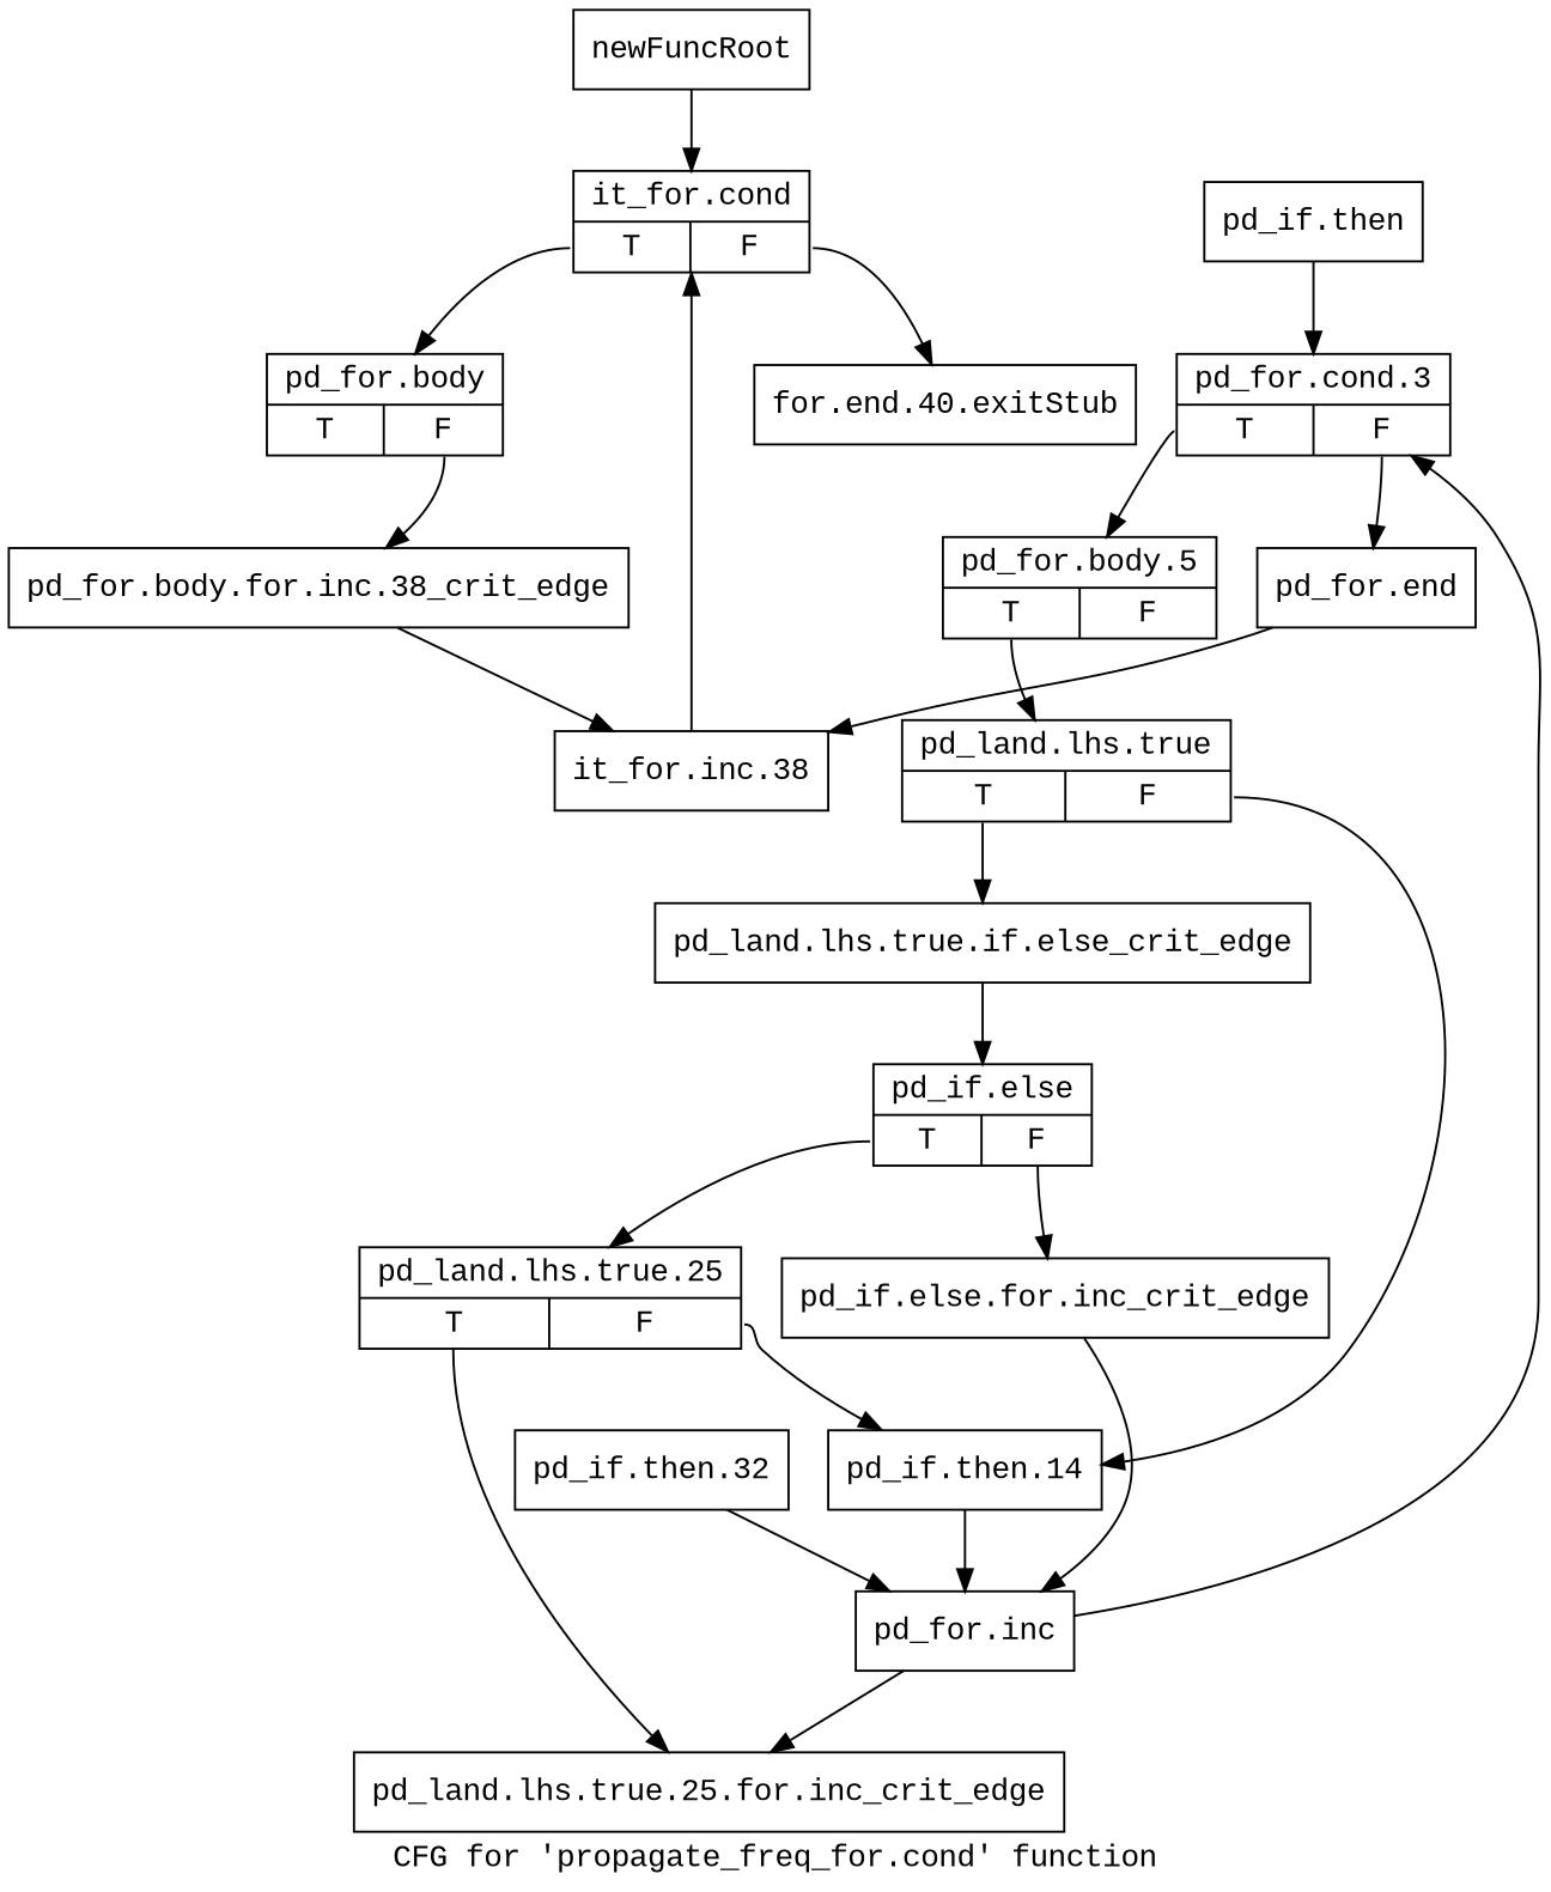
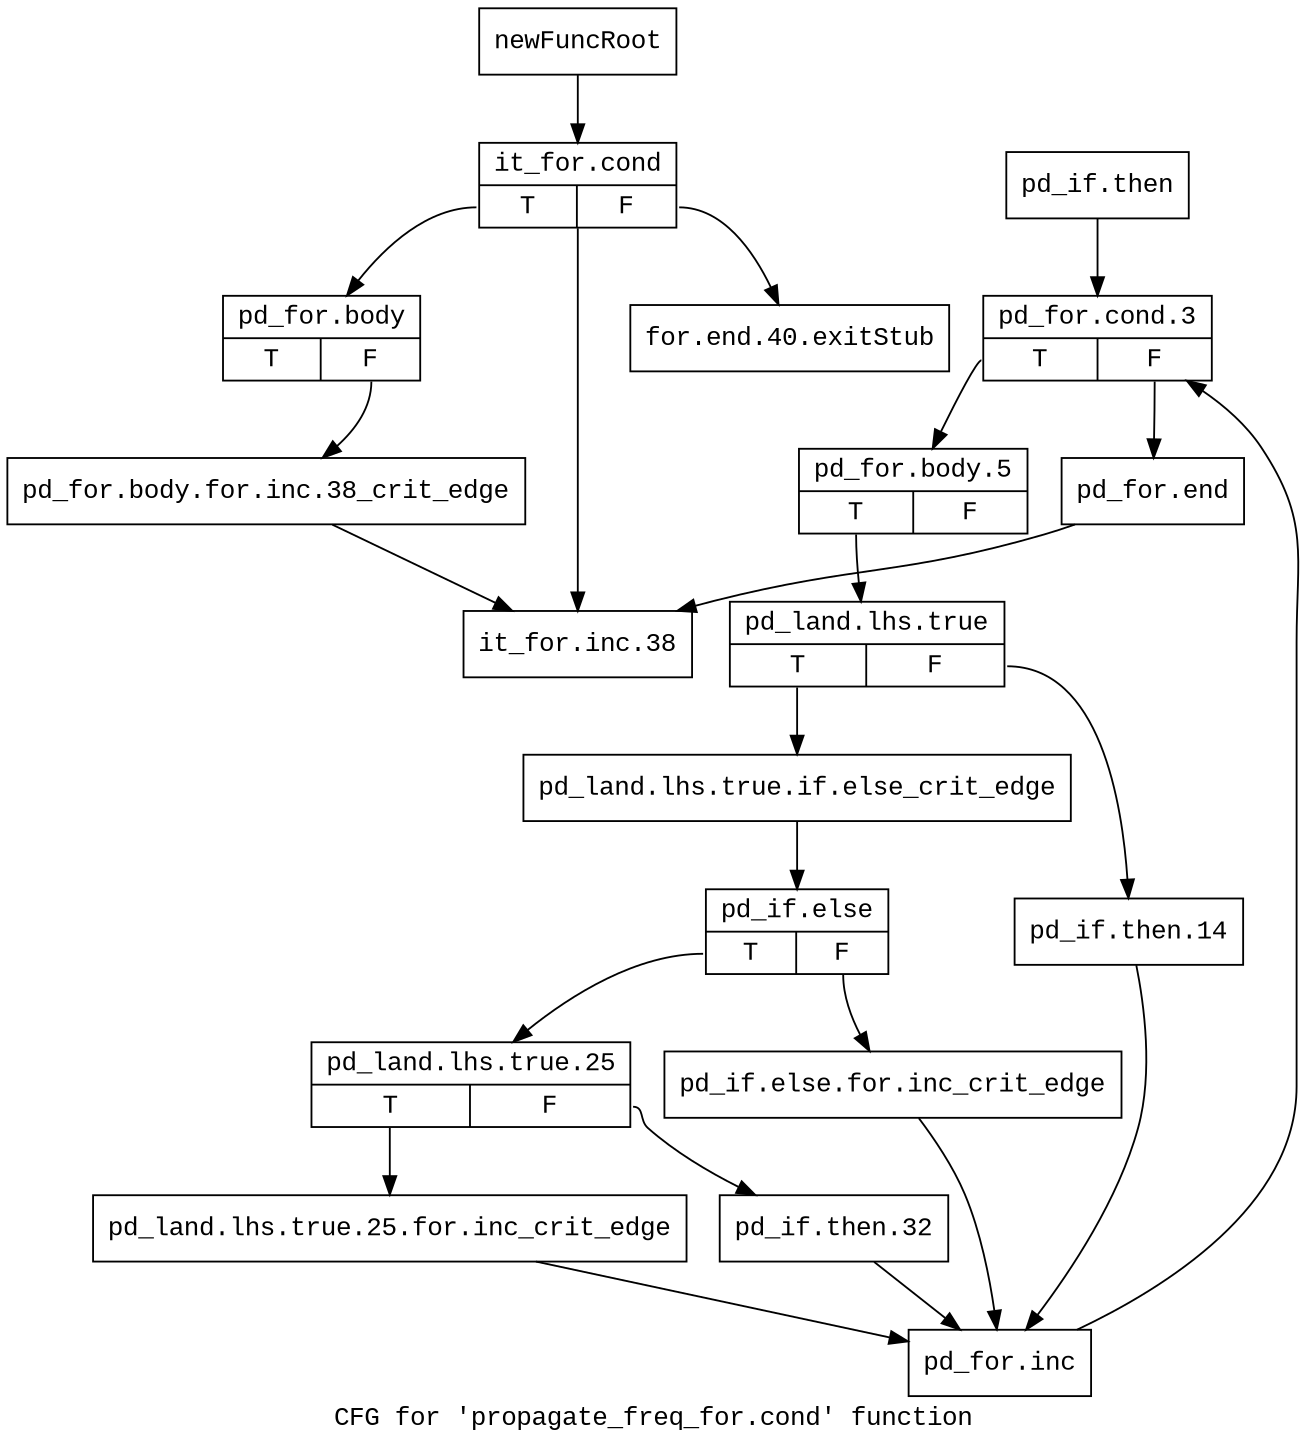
  digraph {
    fontname="Liberation Mono"
    label="CFG for 'propagate_freq_for.cond' function"
    node [fontname="Liberation Mono" shape=record]
    edge [fontname="Liberation Mono"]
    n1 [label="{newFuncRoot}"]
    n2 [label="{it_for.cond|{<s0>T|<s1>F}}"]
    n3 [label="{for.end.40.exitStub}"]
    n4 [label="{pd_for.body|{<s0>T|<s1>F}}"]
    n5 [label="{pd_for.body.for.inc.38_crit_edge}"]
    n6 [label="{pd_if.then}"]
    n7 [label="{pd_for.cond.3|{<s0>T|<s1>F}}"]
    n8 [label="{it_for.inc.38}"]
    n9 [label="{pd_for.body.5|{<s0>T|<s1>F}}"]
    n10 [label="{pd_for.end}"]
    n11 [label="{pd_land.lhs.true|{<s0>T|<s1>F}}"]
    n12 [label="{pd_land.lhs.true.if.else_crit_edge}"]
    n13 [label="{pd_if.then.14}"]
    n14 [label="{pd_if.else|{<s0>T|<s1>F}}"]
    n15 [label="{pd_for.inc}"]
    n16 [label="{pd_land.lhs.true.25|{<s0>T|<s1>F}}"]
    n17 [label="{pd_if.else.for.inc_crit_edge}"]
    n18 [label="{pd_land.lhs.true.25.for.inc_crit_edge}"]
    n19 [label="{pd_if.then.32}"]
    n1 -> n2
    n2 -> n3 [tailport=s1]
    n2 -> n4 [tailport=s0]
    n4 -> n5 [tailport=s1]
    n5 -> n8
    n6 -> n7
    n7 -> n9 [tailport=s0]
    n7 -> n10 [tailport=s1]
-   n8 -> n2
+   n2 -> n8
    n9 -> n11 [tailport=s0]
    n10 -> n8
    n11 -> n12 [tailport=s0]
    n11 -> n13 [tailport=s1]
    n12 -> n14
    n13 -> n15
    n14 -> n16 [tailport=s0]
    n14 -> n17 [tailport=s1]
    n15 -> n7
    n16 -> n18 [tailport=s0]
-   n16 -> n13 [tailport=s1]
+   n16 -> n19 [tailport=s1]
    n17 -> n15
-   n15 -> n18
+   n18 -> n15
    n19 -> n15
  }
